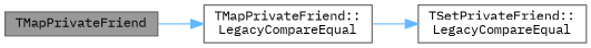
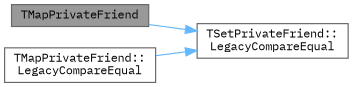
  digraph {
    fontname="IBM Plex Mono"
    rankdir=LR
    node [color=grey40 fillcolor=white fontname="IBM Plex Mono" fontsize=10 shape=box style=filled]
    edge [color=steelblue1 fontname="IBM Plex Mono" fontsize=10 labelfontname=Helvetica labelfontsize=10 style=solid]
    n1 [color=gray40 fillcolor=grey60 fontcolor=black height=0.2 label=TMapPrivateFriend width=0.4]
    n2 [height=0.2 label="TMapPrivateFriend::\lLegacyCompareEqual" width=0.4]
    n3 [height=0.2 label="TSetPrivateFriend::\lLegacyCompareEqual" width=0.4]
-   n1 -> n2
+   n1 -> n3
    n2 -> n3
  }
